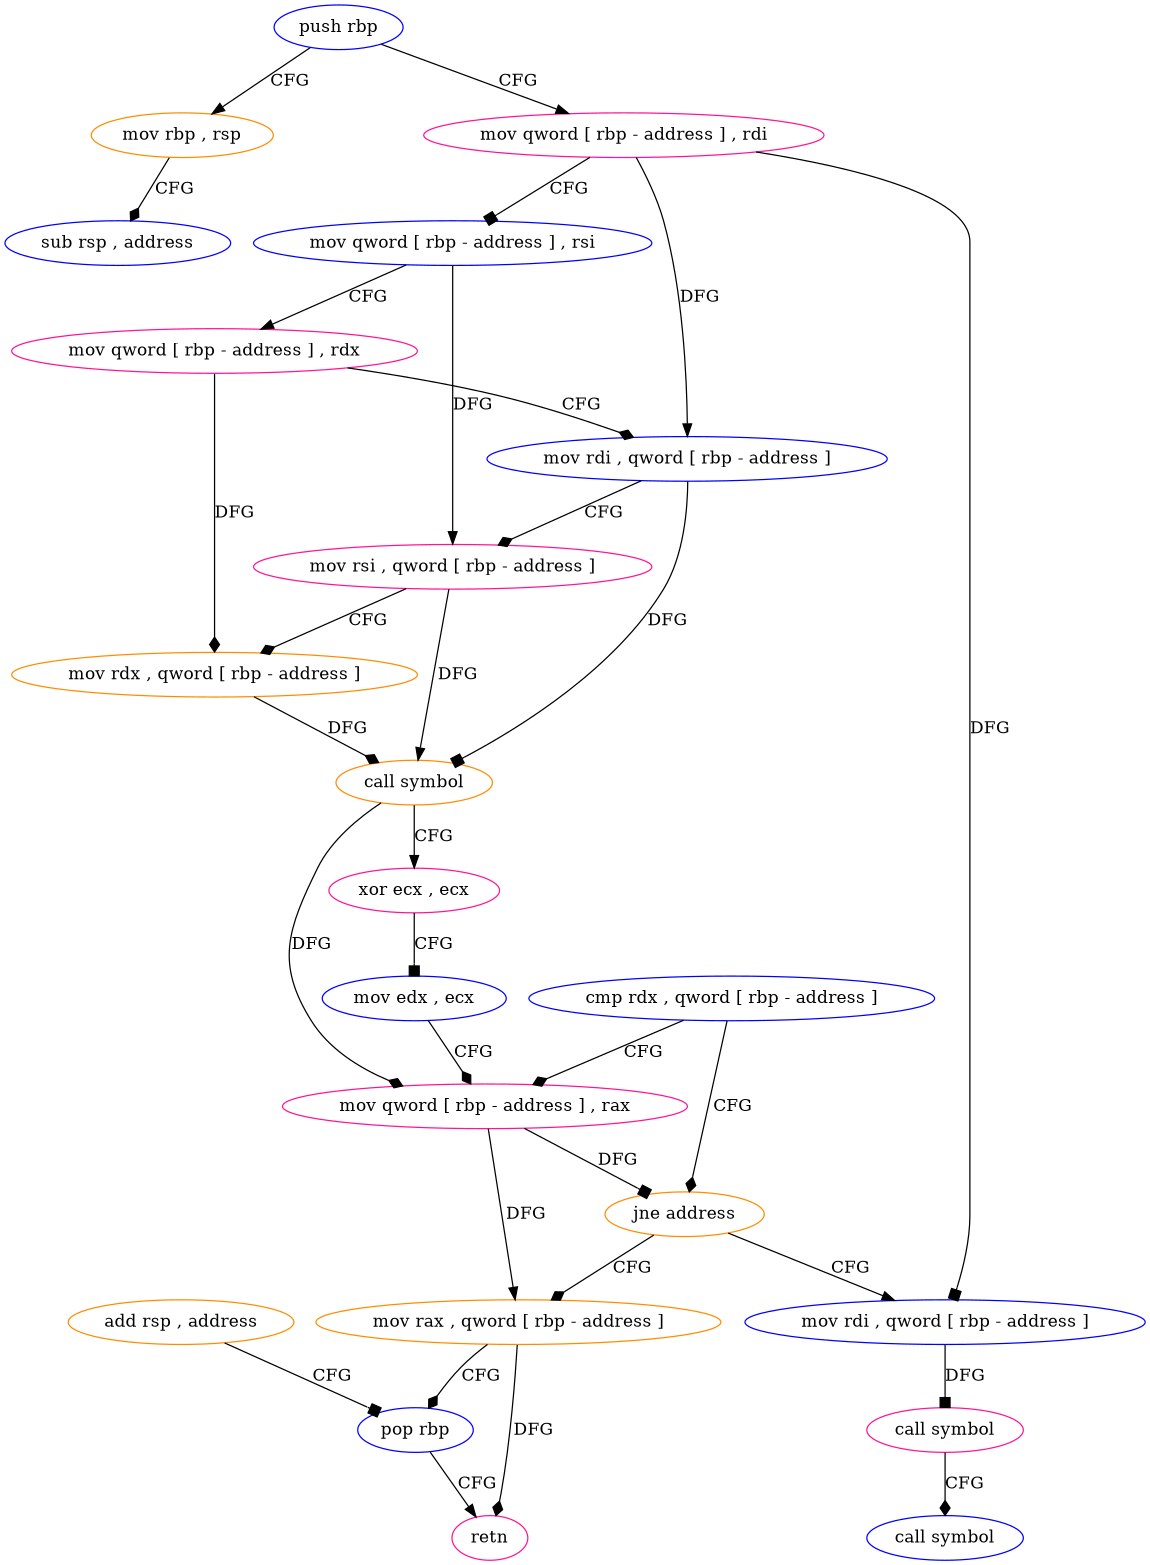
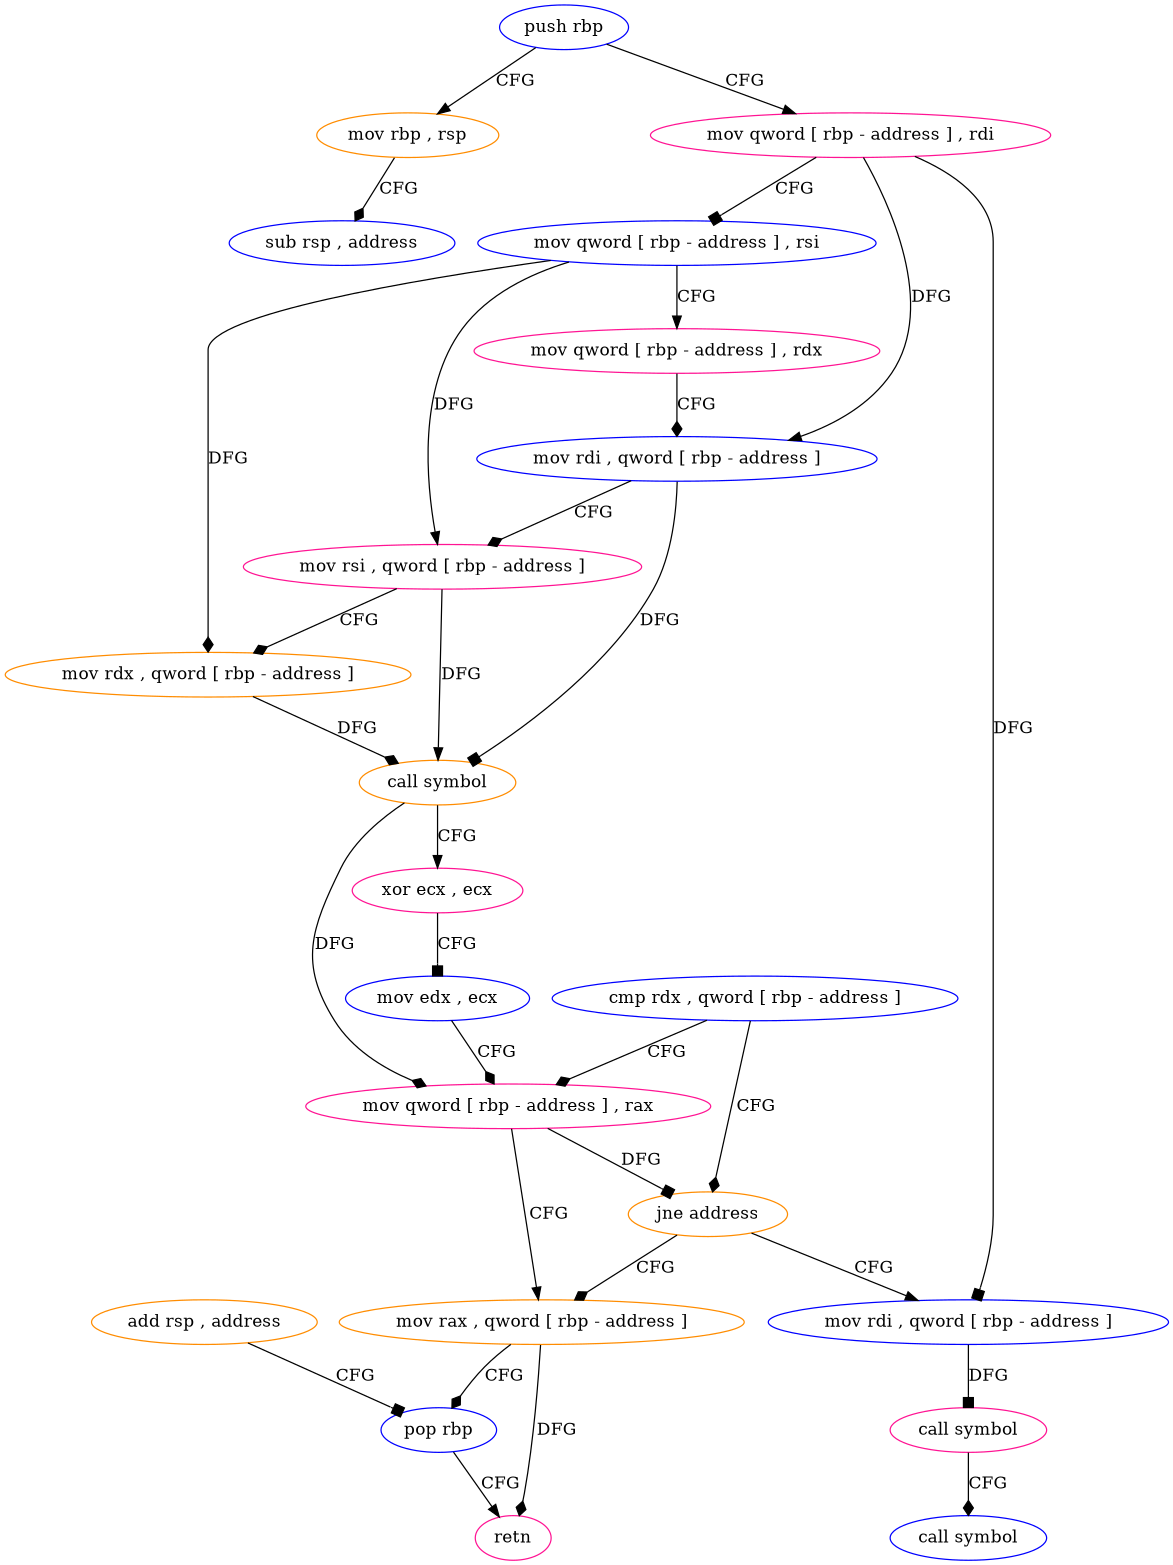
  digraph {
    node [color=blue]
    edge [arrowhead=diamond]
    n1 [label="push rbp"]
    n2 [color=darkorange label="mov rbp , rsp"]
    n3 [color=deeppink label="mov qword [ rbp - address ] , rdi"]
    n4 [label="sub rsp , address"]
    n5 [label="mov qword [ rbp - address ] , rsi"]
    n6 [label="mov rdi , qword [ rbp - address ]"]
    n7 [label="mov rdi , qword [ rbp - address ]"]
    n8 [color=deeppink label="mov qword [ rbp - address ] , rdx"]
    n9 [color=deeppink label="mov rsi , qword [ rbp - address ]"]
    n10 [color=darkorange label="call symbol"]
    n11 [color=deeppink label="call symbol"]
    n12 [color=darkorange label="mov rdx , qword [ rbp - address ]"]
    n13 [color=deeppink label="xor ecx , ecx"]
    n14 [color=deeppink label="mov qword [ rbp - address ] , rax"]
    n15 [label="mov edx , ecx"]
    n16 [color=darkorange label="jne address"]
    n17 [color=darkorange label="mov rax , qword [ rbp - address ]"]
    n18 [label="cmp rdx , qword [ rbp - address ]"]
    n19 [color=deeppink label=retn]
    n20 [label="pop rbp"]
    n21 [color=darkorange label="add rsp , address"]
    n22 [label="call symbol"]
    n1 -> n2 [arrowhead=normal label=CFG]
    n1 -> n3 [arrowhead=normal label=CFG]
    n2 -> n4 [label=CFG]
    n3 -> n5 [arrowhead=box label=CFG]
    n3 -> n6 [arrowhead=normal label=DFG]
    n3 -> n7 [arrowhead=box label=DFG]
    n5 -> n8 [arrowhead=normal label=CFG]
    n5 -> n9 [arrowhead=normal label=DFG]
    n6 -> n9 [label=CFG]
    n6 -> n10 [arrowhead=box label=DFG]
    n7 -> n11 [arrowhead=box label=DFG]
    n8 -> n6 [label=CFG]
-   n8 -> n12 [label=DFG]
+   n5 -> n12 [label=DFG]
    n9 -> n10 [arrowhead=normal label=DFG]
    n9 -> n12 [label=CFG]
    n10 -> n13 [arrowhead=normal label=CFG]
    n10 -> n14 [label=DFG]
    n11 -> n22 [label=CFG]
    n12 -> n10 [label=DFG]
    n13 -> n15 [arrowhead=box label=CFG]
    n14 -> n16 [arrowhead=box label=DFG]
-   n14 -> n17 [arrowhead=normal label=DFG]
+   n14 -> n17 [arrowhead=normal label=CFG]
    n15 -> n14 [label=CFG]
    n16 -> n7 [arrowhead=normal label=CFG]
    n16 -> n17 [label=CFG]
    n17 -> n19 [label=DFG]
    n17 -> n20 [label=CFG]
    n18 -> n14 [label=CFG]
    n18 -> n16 [label=CFG]
    n20 -> n19 [arrowhead=normal label=CFG]
    n21 -> n20 [arrowhead=box label=CFG]
  }
